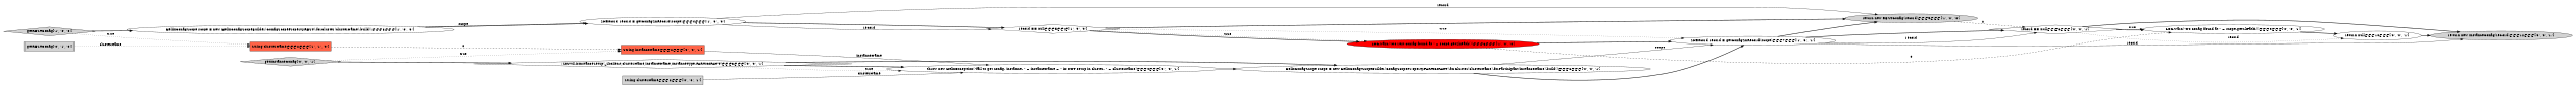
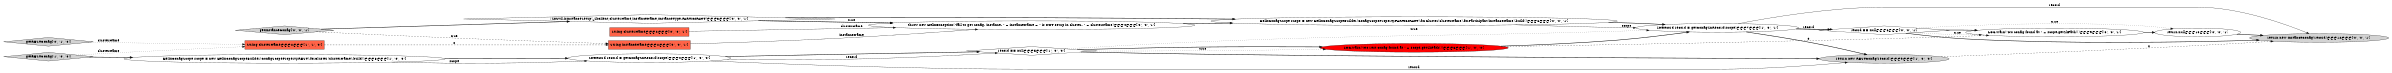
  digraph {
    rankdir=LR
    node [fillcolor=white shape=ellipse style=filled]
    edge [style=bold]
    n1 [fillcolor=red label="LOG.warn(\"No rest config found at \" + scope.getZkPath())@@@6@@@['1', '0', '0']"]
    n2 [label="LOG.warn(\"No config found at \" + scope.getZkPath())@@@9@@@['0', '0', '1']"]
    n3 [label="ZNRecord record = getConfigZnRecord(scope)@@@7@@@['1', '0', '1']"]
    n4 [label="return null@@@10@@@['0', '0', '1']"]
    n5 [fillcolor=lightgray label="return new InstanceConfig(record)@@@12@@@['0', '0', '1']"]
    n6 [fillcolor=lightgray label="return new RESTConfig(record)@@@9@@@['1', '0', '0']"]
    n7 [label="record == null@@@8@@@['0', '0', '1']" shape=diamond]
    n8 [fillcolor=tomato label="String clusterName@@@2@@@['1', '1', '0']" shape=box]
    n9 [fillcolor=tomato label="String instanceName@@@2@@@['0', '0', '1']" shape=box]
    n10 [label="throw new HelixException(\"fail to get config. instance: \" + instanceName + \" is NOT setup in cluster: \" + clusterName)@@@4@@@['0', '0', '1']"]
    n11 [label="HelixConfigScope scope = new HelixConfigScopeBuilder(ConfigScopeProperty.PARTICIPANT).forCluster(clusterName).forParticipant(instanceName).build()@@@6@@@['0', '0', '1']"]
    n12 [label="ZNRecord record = getConfigZnRecord(scope)@@@4@@@['1', '0', '0']"]
    n13 [label="record == null@@@5@@@['1', '0', '0']" shape=diamond]
-   n14 [fillcolor=lightgray label="getRESTConfig['0', '1', '0']" shape=box]
-   n15 [fillcolor=lightgray label="String clusterName@@@2@@@['0', '0', '1']" shape=box]
+   n14 [fillcolor=lightgray label="getRESTConfig['0', '1', '0']" shape=diamond]
+   n15 [fillcolor=tomato label="String clusterName@@@2@@@['0', '0', '1']" shape=box]
    n16 [label="!ZKUtil.isInstanceSetup(_zkClient,clusterName,instanceName,InstanceType.PARTICIPANT)@@@3@@@['0', '0', '1']" shape=diamond]
    n17 [fillcolor=lightgray label="getInstanceConfig['0', '0', '1']" shape=diamond]
    n18 [fillcolor=lightgray label="getRESTConfig['1', '0', '0']" shape=diamond]
    n19 [label="HelixConfigScope scope = new HelixConfigScopeBuilder(ConfigScopeProperty.REST).forCluster(clusterName).build()@@@3@@@['1', '0', '0']"]
    n1 -> n2 [label=0 style=dashed]
    n1 -> n3
    n2 -> n4
    n3 -> n5 [label=record style=solid]
    n3 -> n6
    n3 -> n7
    n3 -> n7 [label=record style=solid]
    n4 -> n5
-   n6 -> n7 [label=0 style=dashed]
+   n6 -> n5 [label=0 style=dashed]
    n7 -> n2
    n7 -> n2 [label=true style=dotted]
-   n7 -> n4 [label=record style=dotted]
+   n7 -> n4 [label=true style=dotted]
    n7 -> n5
    n8 -> n9 [label=0 style=dashed]
    n9 -> n10 [label=instanceName style=solid]
    n10 -> n11
    n11 -> n3
    n11 -> n3 [label=scope style=solid]
    n12 -> n6 [label=record style=solid]
    n12 -> n13
    n12 -> n13 [label=record style=solid]
    n13 -> n1 [label=true style=dotted]
    n13 -> n1
    n13 -> n3 [label=true style=dotted]
    n13 -> n6
    n14 -> n8 [label=clusterName style=dotted]
    n15 -> n10 [label=clusterName style=solid]
    n16 -> n10 [label=true style=dotted]
    n16 -> n10
    n16 -> n11
-   n17 -> n9 [label=true style=dotted]
+   n17 -> n9 [label=true style=dashed]
    n17 -> n16
-   n18 -> n8 [label=true style=dotted]
+   n18 -> n8 [label=clusterName style=dotted]
    n18 -> n19
    n19 -> n12
    n19 -> n12 [label=scope style=solid]
  }
